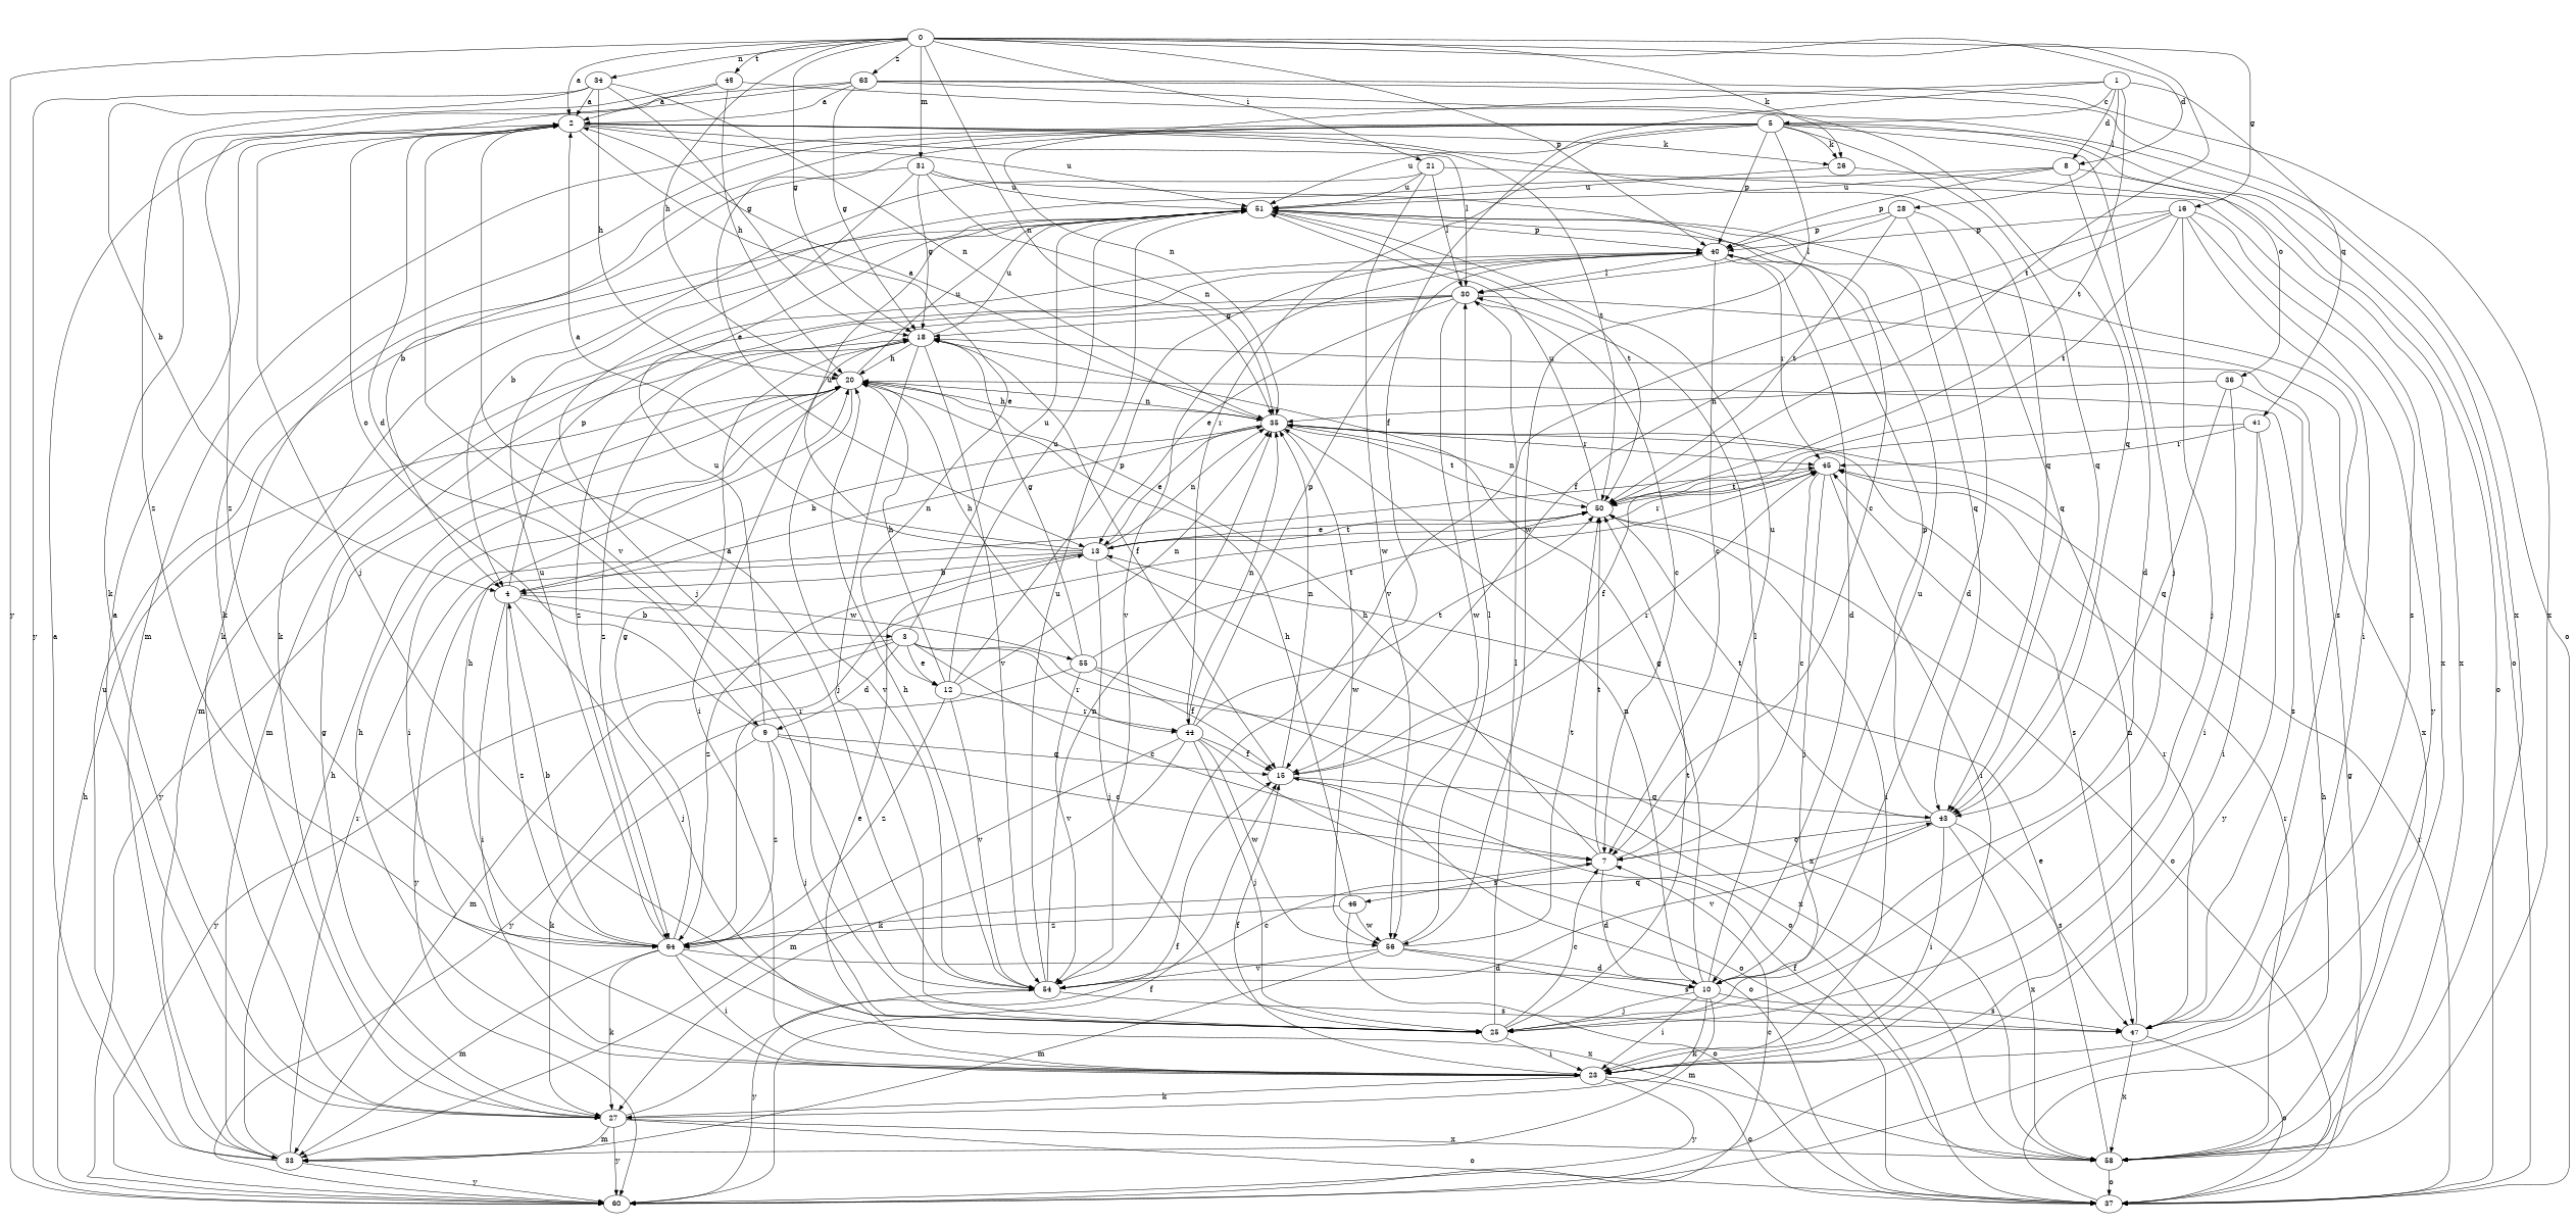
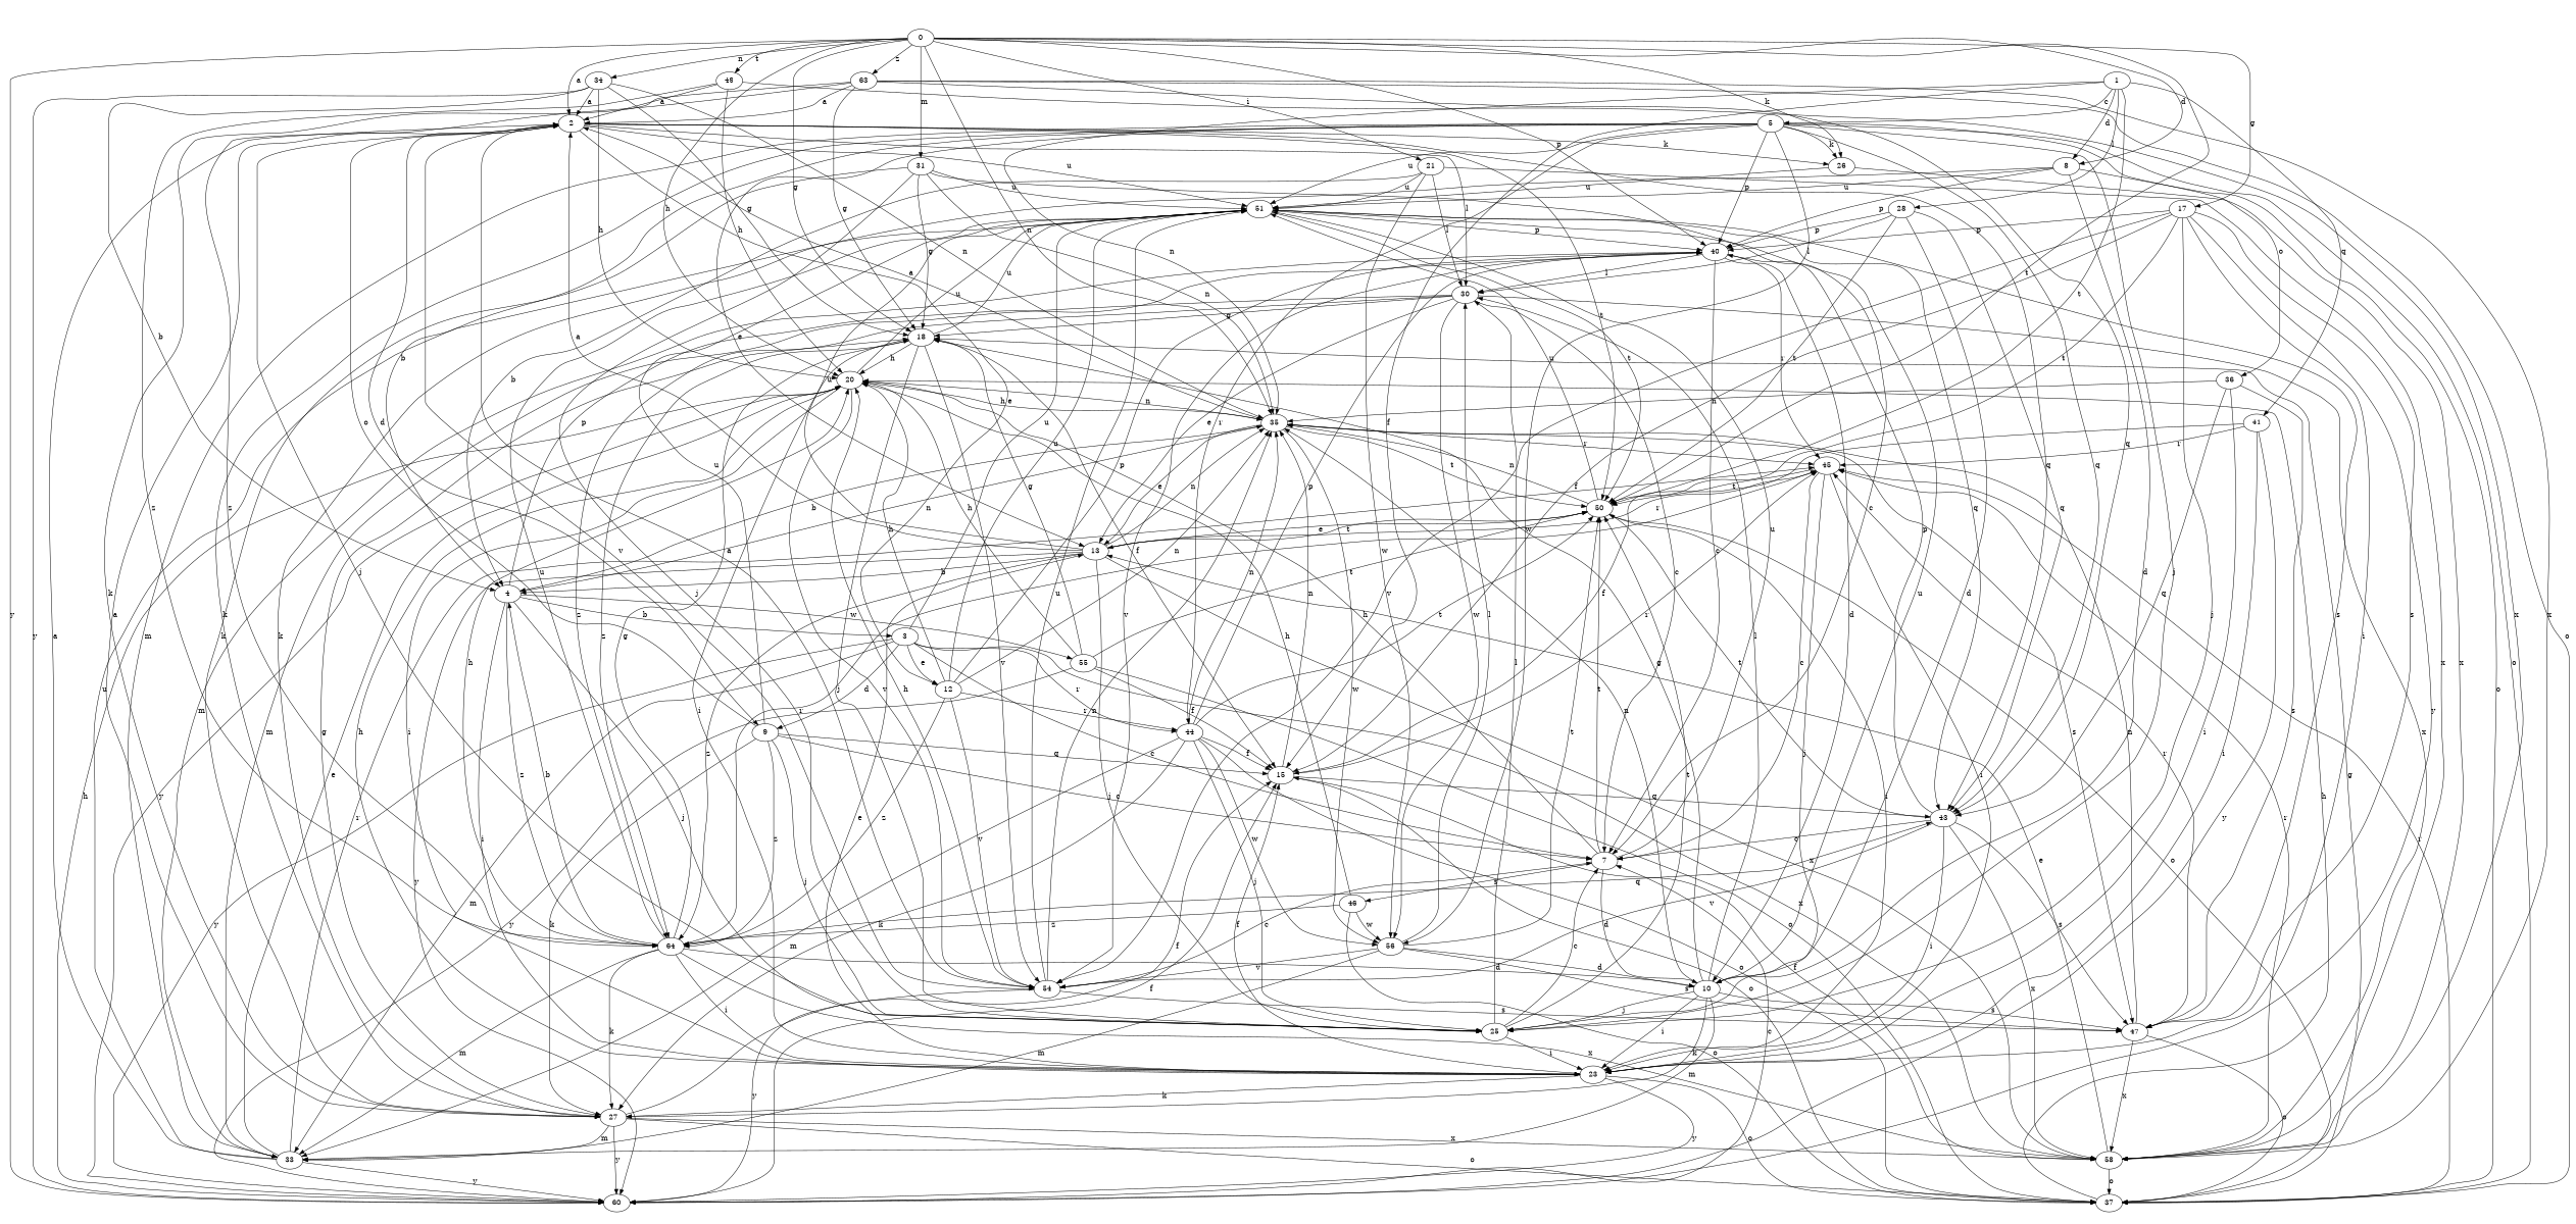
  strict digraph {
    0
    2
    8
-   16
+   16 [label=17]
    18
    20
    21
    26
    31
    34
    35
    40
    49
    50
    60
    63
    9
    12
    25
    30
    43
    51
    54
    27
    37
    10
    15
    23
    47
    64
    58
    4
    56
    7
    13
    45
    33
    1
    5
    28
    41
    44
    36
    3
    46
    55
    0 -> 2 [label=a]
    0 -> 8 [label=d]
    0 -> 16 [label=g]
    0 -> 18 [label=g]
    0 -> 20 [label=h]
    0 -> 21 [label=i]
    0 -> 26 [label=k]
    0 -> 31 [label=m]
    0 -> 34 [label=n]
    0 -> 35 [label=n]
    0 -> 40 [label=p]
    0 -> 49 [label=t]
    0 -> 50 [label=t]
    0 -> 60 [label=y]
    0 -> 63 [label=z]
    2 -> 26 [label=k]
    2 -> 50 [label=t]
    2 -> 9 [label=d]
    2 -> 12 [label=e]
    2 -> 25 [label=j]
    2 -> 30 [label=l]
    2 -> 43 [label=q]
    2 -> 51 [label=u]
    2 -> 54 [label=v]
    8 -> 40 [label=p]
    8 -> 51 [label=u]
    8 -> 27 [label=k]
    8 -> 37 [label=o]
    8 -> 10 [label=d]
    16 -> 40 [label=p]
    16 -> 50 [label=t]
    16 -> 60 [label=y]
    16 -> 25 [label=j]
    16 -> 54 [label=v]
    16 -> 15 [label=f]
    16 -> 23 [label=i]
    16 -> 47 [label=s]
    18 -> 20 [label=h]
    18 -> 25 [label=j]
    18 -> 51 [label=u]
    18 -> 54 [label=v]
    18 -> 15 [label=f]
    18 -> 23 [label=i]
    18 -> 64 [label=z]
    20 -> 35 [label=n]
    20 -> 60 [label=y]
    20 -> 51 [label=u]
    20 -> 54 [label=v]
    20 -> 23 [label=i]
    21 -> 30 [label=l]
    21 -> 51 [label=u]
    21 -> 58 [label=x]
    21 -> 4 [label=b]
    21 -> 56 [label=w]
    26 -> 51 [label=u]
    26 -> 58 [label=x]
    31 -> 18 [label=g]
    31 -> 35 [label=n]
    31 -> 25 [label=j]
    31 -> 51 [label=u]
    31 -> 27 [label=k]
    31 -> 7 [label=c]
    34 -> 2 [label=a]
    34 -> 18 [label=g]
    34 -> 20 [label=h]
    34 -> 35 [label=n]
    34 -> 60 [label=y]
    34 -> 4 [label=b]
    35 -> 2 [label=a]
    35 -> 20 [label=h]
    35 -> 50 [label=t]
    35 -> 47 [label=s]
    35 -> 4 [label=b]
    35 -> 56 [label=w]
    35 -> 13 [label=e]
    35 -> 45 [label=r]
    40 -> 30 [label=l]
    40 -> 54 [label=v]
    40 -> 10 [label=d]
    40 -> 7 [label=c]
    40 -> 45 [label=r]
    40 -> 33 [label=m]
    49 -> 2 [label=a]
    49 -> 20 [label=h]
    49 -> 64 [label=z]
    49 -> 58 [label=x]
    50 -> 35 [label=n]
    50 -> 51 [label=u]
    50 -> 37 [label=o]
    50 -> 23 [label=i]
    50 -> 13 [label=e]
    60 -> 20 [label=h]
    60 -> 15 [label=f]
    60 -> 7 [label=c]
    63 -> 2 [label=a]
    63 -> 18 [label=g]
    63 -> 43 [label=q]
    63 -> 27 [label=k]
    63 -> 37 [label=o]
    63 -> 64 [label=z]
    63 -> 58 [label=x]
    9 -> 2 [label=o]
    9 -> 25 [label=j]
    9 -> 51 [label=u]
    9 -> 27 [label=k]
    9 -> 15 [label=q]
    9 -> 64 [label=z]
    9 -> 7 [label=c]
    12 -> 20 [label=h]
    12 -> 35 [label=n]
    12 -> 40 [label=p]
    12 -> 51 [label=u]
    12 -> 54 [label=v]
    12 -> 64 [label=z]
    12 -> 44 [label=r]
    25 -> 50 [label=t]
    25 -> 30 [label=l]
    25 -> 23 [label=i]
    25 -> 7 [label=c]
    30 -> 18 [label=g]
    30 -> 64 [label=z]
    30 -> 58 [label=x]
    30 -> 56 [label=w]
    30 -> 7 [label=c]
    30 -> 13 [label=e]
    30 -> 33 [label=m]
    43 -> 40 [label=p]
    43 -> 50 [label=t]
    43 -> 54 [label=v]
    43 -> 23 [label=i]
    43 -> 47 [label=s]
    43 -> 58 [label=x]
    43 -> 7 [label=c]
    51 -> 40 [label=p]
    51 -> 50 [label=t]
    51 -> 43 [label=q]
    51 -> 47 [label=s]
    54 -> 2 [label=a]
    54 -> 20 [label=h]
    54 -> 35 [label=n]
    54 -> 60 [label=y]
    54 -> 51 [label=u]
    54 -> 47 [label=s]
    54 -> 7 [label=c]
    27 -> 2 [label=a]
    27 -> 18 [label=g]
    27 -> 60 [label=y]
    27 -> 37 [label=o]
    27 -> 15 [label=f]
    27 -> 58 [label=x]
    27 -> 33 [label=m]
    37 -> 18 [label=g]
    37 -> 20 [label=h]
    37 -> 45 [label=r]
    10 -> 18 [label=g]
    10 -> 35 [label=n]
    10 -> 25 [label=j]
    10 -> 30 [label=l]
    10 -> 51 [label=u]
    10 -> 27 [label=k]
    10 -> 23 [label=i]
    10 -> 47 [label=s]
    10 -> 33 [label=m]
    15 -> 35 [label=n]
    15 -> 43 [label=q]
    15 -> 37 [label=o]
    15 -> 45 [label=r]
    23 -> 20 [label=h]
    23 -> 60 [label=y]
    23 -> 27 [label=k]
    23 -> 37 [label=o]
    23 -> 15 [label=f]
    23 -> 13 [label=e]
    47 -> 35 [label=n]
    47 -> 37 [label=o]
    47 -> 58 [label=x]
    47 -> 45 [label=r]
    64 -> 18 [label=g]
    64 -> 20 [label=h]
    64 -> 43 [label=q]
    64 -> 51 [label=u]
    64 -> 27 [label=k]
    64 -> 10 [label=d]
    64 -> 23 [label=i]
    64 -> 58 [label=x]
    64 -> 4 [label=b]
    64 -> 45 [label=r]
    64 -> 33 [label=m]
    58 -> 37 [label=o]
    58 -> 15 [label=f]
    58 -> 13 [label=e]
    58 -> 45 [label=r]
    4 -> 35 [label=n]
    4 -> 40 [label=p]
    4 -> 25 [label=j]
    4 -> 23 [label=i]
    4 -> 64 [label=z]
    4 -> 3 [label=b]
    4 -> 55 [label=w]
    56 -> 50 [label=t]
    56 -> 30 [label=l]
    56 -> 54 [label=v]
    56 -> 10 [label=d]
    56 -> 47 [label=s]
    56 -> 33 [label=m]
    7 -> 20 [label=h]
    7 -> 50 [label=t]
    7 -> 51 [label=u]
    7 -> 10 [label=d]
    7 -> 46 [label=s]
    13 -> 2 [label=a]
    13 -> 35 [label=n]
    13 -> 50 [label=t]
    13 -> 60 [label=y]
    13 -> 25 [label=j]
    13 -> 51 [label=u]
    13 -> 64 [label=z]
    13 -> 58 [label=x]
    13 -> 4 [label=b]
    13 -> 45 [label=r]
    45 -> 50 [label=t]
    45 -> 25 [label=j]
    45 -> 23 [label=i]
    45 -> 7 [label=c]
    33 -> 2 [label=a]
-   33 -> 20 [label=h]
+   33 -> 20 [label=e]
    33 -> 60 [label=y]
    33 -> 51 [label=u]
    33 -> 45 [label=r]
    1 -> 8 [label=d]
    1 -> 35 [label=n]
    1 -> 50 [label=t]
    1 -> 15 [label=f]
    1 -> 5 [label=c]
    1 -> 28 [label=l]
    1 -> 41 [label=q]
    5 -> 26 [label=k]
    5 -> 40 [label=p]
    5 -> 25 [label=j]
    5 -> 43 [label=q]
    5 -> 51 [label=u]
    5 -> 27 [label=k]
    5 -> 37 [label=o]
    5 -> 4 [label=b]
    5 -> 56 [label=w]
    5 -> 13 [label=e]
    5 -> 33 [label=m]
    5 -> 44 [label=r]
    5 -> 36 [label=o]
    28 -> 40 [label=p]
    28 -> 50 [label=t]
    28 -> 30 [label=l]
    28 -> 43 [label=q]
    28 -> 10 [label=d]
    41 -> 60 [label=y]
    41 -> 15 [label=f]
    41 -> 23 [label=i]
    41 -> 45 [label=r]
    44 -> 35 [label=n]
    44 -> 40 [label=p]
    44 -> 50 [label=t]
    44 -> 25 [label=j]
    44 -> 27 [label=k]
    44 -> 37 [label=o]
    44 -> 15 [label=f]
    44 -> 56 [label=w]
    44 -> 33 [label=m]
    36 -> 35 [label=n]
    36 -> 43 [label=q]
    36 -> 23 [label=i]
    36 -> 47 [label=s]
    3 -> 60 [label=y]
    3 -> 9 [label=d]
    3 -> 12 [label=e]
    3 -> 51 [label=u]
    3 -> 58 [label=x]
    3 -> 7 [label=c]
    3 -> 33 [label=m]
    3 -> 44 [label=r]
    46 -> 20 [label=h]
    46 -> 37 [label=o]
    46 -> 64 [label=z]
    46 -> 56 [label=w]
    55 -> 18 [label=g]
    55 -> 20 [label=h]
    55 -> 50 [label=t]
    55 -> 60 [label=y]
-   55 -> 54 [label=v]
    55 -> 37 [label=o]
    55 -> 15 [label=f]
  }
